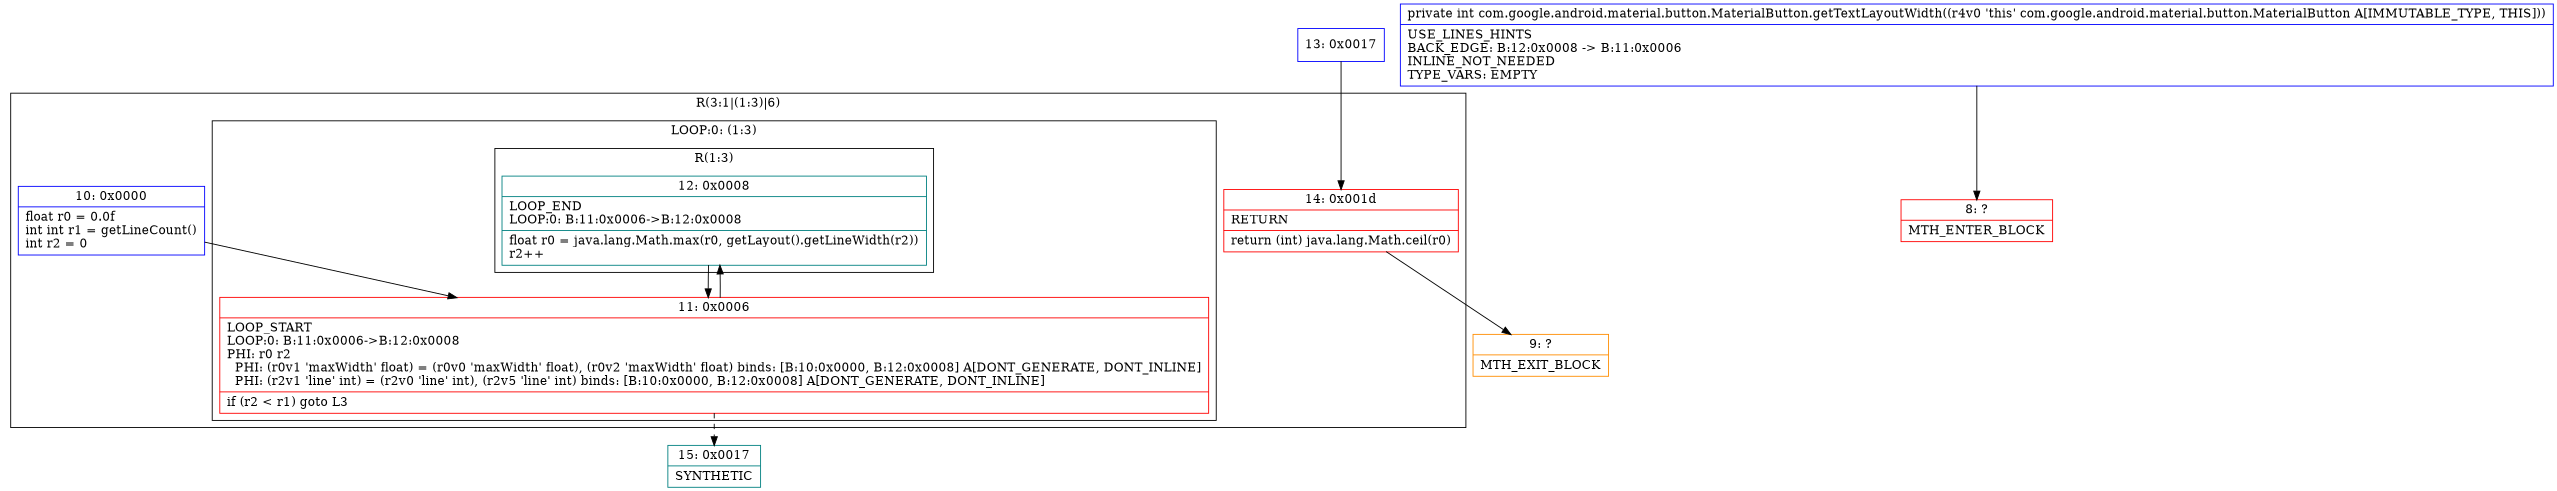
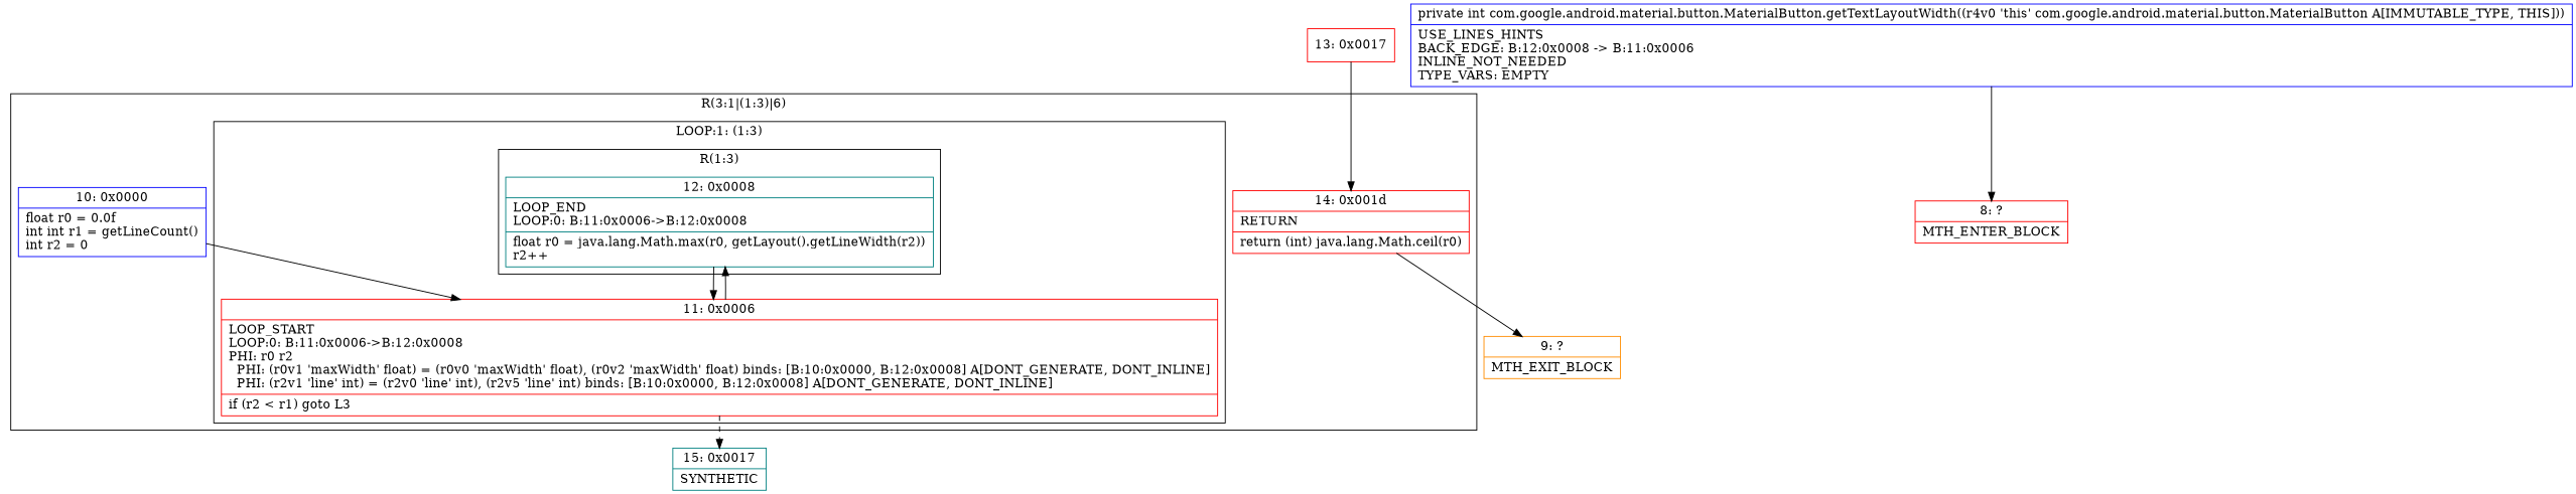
  digraph {
    node [color=red shape=record]
    n1 [color=teal label="{12\:\ 0x0008|LOOP_END\lLOOP:0: B:11:0x0006\-\>B:12:0x0008\l|float r0 = java.lang.Math.max(r0, getLayout().getLineWidth(r2))\lr2++\l}"]
    n2 [label="{11\:\ 0x0006|LOOP_START\lLOOP:0: B:11:0x0006\-\>B:12:0x0008\lPHI: r0 r2 \l  PHI: (r0v1 'maxWidth' float) = (r0v0 'maxWidth' float), (r0v2 'maxWidth' float) binds: [B:10:0x0000, B:12:0x0008] A[DONT_GENERATE, DONT_INLINE]\l  PHI: (r2v1 'line' int) = (r2v0 'line' int), (r2v5 'line' int) binds: [B:10:0x0000, B:12:0x0008] A[DONT_GENERATE, DONT_INLINE]\l|if (r2 \< r1) goto L3\l}"]
    n3 [color=blue label="{10\:\ 0x0000|float r0 = 0.0f\lint int r1 = getLineCount()\lint r2 = 0\l}"]
    n4 [label="{14\:\ 0x001d|RETURN\l|return (int) java.lang.Math.ceil(r0)\l}"]
    n5 [color=teal label="{15\:\ 0x0017|SYNTHETIC\l}"]
    n6 [color=darkorange label="{9\:\ ?|MTH_EXIT_BLOCK\l}"]
    n7 [label="{8\:\ ?|MTH_ENTER_BLOCK\l}"]
-   n8 [color=blue label="{13\:\ 0x0017}"]
+   n8 [label="{13\:\ 0x0017}"]
    n9 [color=blue label="{private int com.google.android.material.button.MaterialButton.getTextLayoutWidth((r4v0 'this' com.google.android.material.button.MaterialButton A[IMMUTABLE_TYPE, THIS]))  | USE_LINES_HINTS\lBACK_EDGE: B:12:0x0008 \-\> B:11:0x0006\lINLINE_NOT_NEEDED\lTYPE_VARS: EMPTY\l}"]
    subgraph cluster_1 {
      label="R(3:1|(1:3)|6)"
      n3
      n4
      subgraph cluster_2 {
-       label="LOOP:0: (1:3)"
+       label="LOOP:1: (1:3)"
        n2
        subgraph cluster_3 {
          label="R(1:3)"
          n1
        }
      }
    }
    n1 -> n2
    n2 -> n1
    n2 -> n5 [style=dashed]
    n3 -> n2
    n4 -> n6
    n8 -> n4
    n9 -> n7
  }
